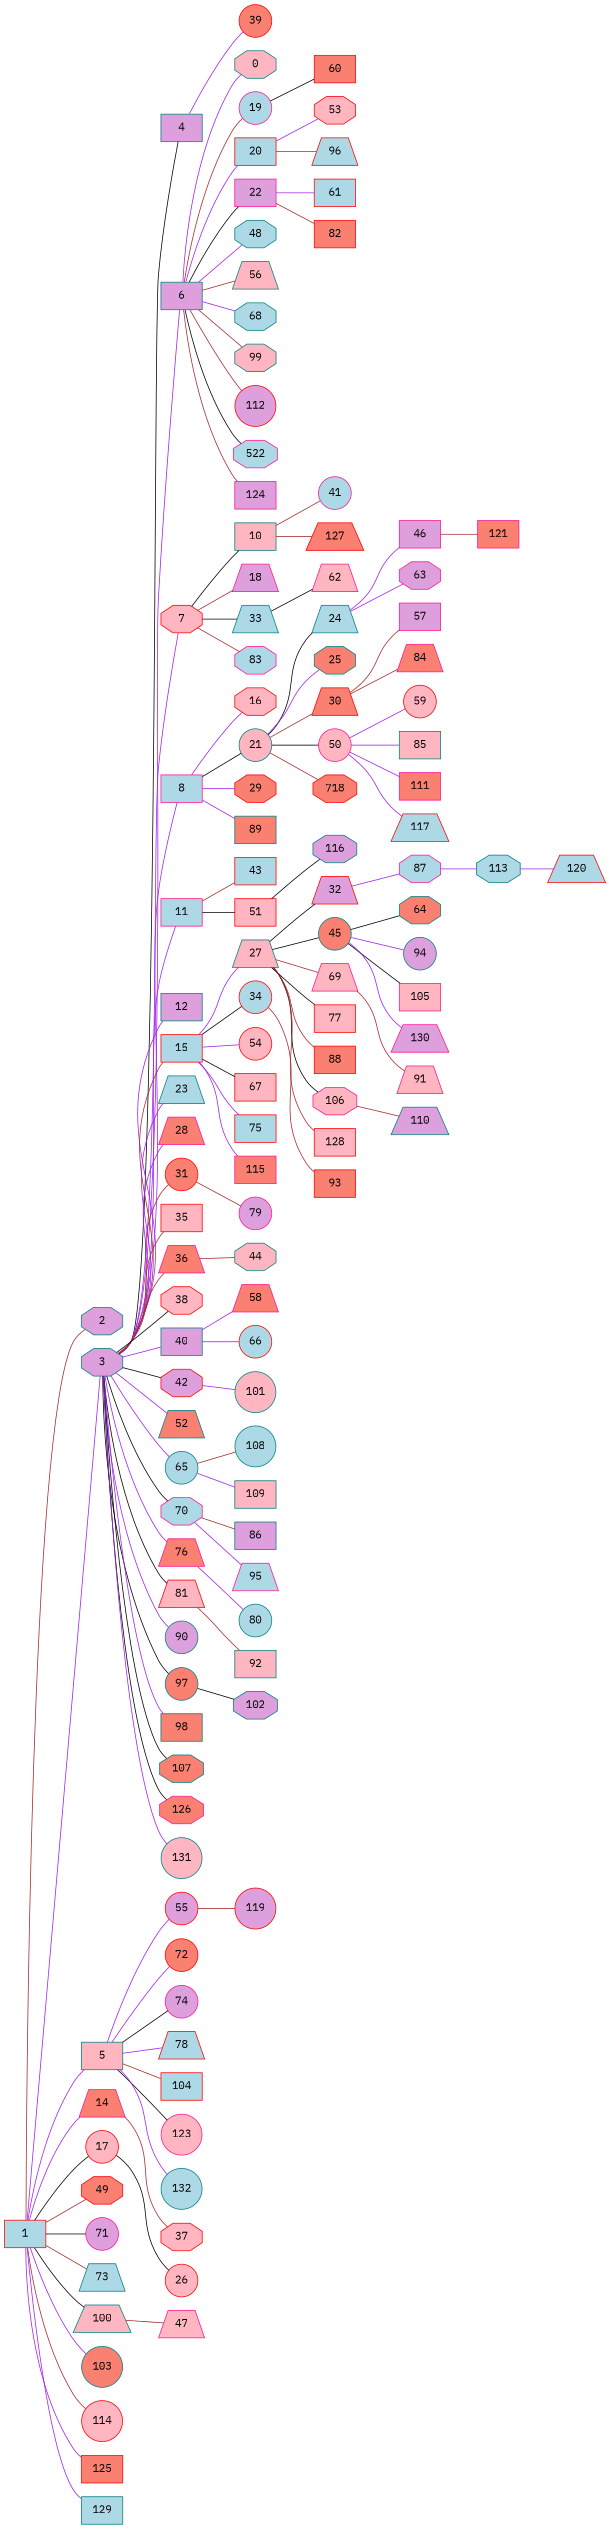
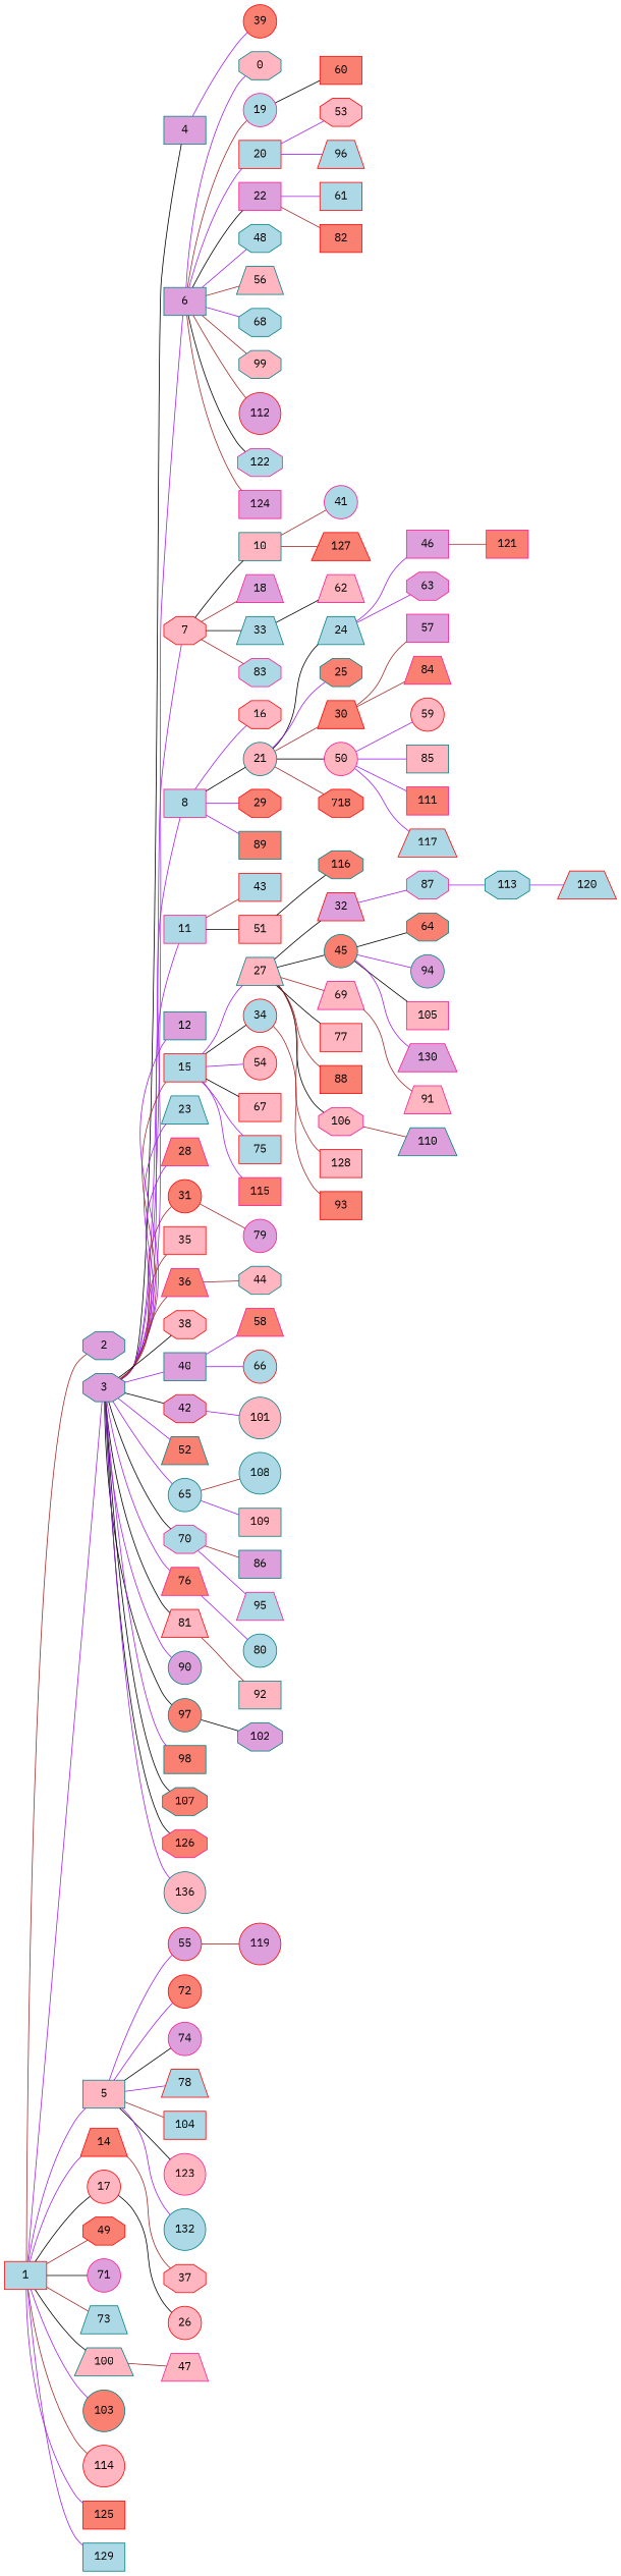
  graph {
    fontname="IBM Plex Mono"
    rankdir=LR
    node [color=red fillcolor=lightpink fontname="IBM Plex Mono" shape=box style=filled]
    edge [color=purple fontname="IBM Plex Mono"]
    1 [fillcolor=lightblue]
    2 [color=teal fillcolor=plum shape=octagon]
    3 [color=teal fillcolor=plum shape=octagon]
    5 [color=teal]
-   14 [color=deeppink fillcolor=salmon shape=trapezium]
+   14 [fillcolor=salmon shape=trapezium]
    17 [shape=circle]
    49 [fillcolor=salmon shape=octagon]
    71 [color=deeppink fillcolor=plum shape=circle]
    73 [color=teal fillcolor=lightblue shape=trapezium]
    100 [color=teal shape=trapezium]
    103 [color=teal fillcolor=salmon shape=circle]
    114 [shape=circle]
    125 [fillcolor=salmon]
    129 [color=teal fillcolor=lightblue]
    4 [color=teal fillcolor=plum]
    6 [color=teal fillcolor=plum]
    7 [shape=octagon]
    8 [color=deeppink fillcolor=lightblue]
    11 [color=deeppink fillcolor=lightblue]
    12 [color=teal fillcolor=plum]
    15 [fillcolor=lightblue]
    23 [color=teal fillcolor=lightblue shape=trapezium]
    28 [color=deeppink fillcolor=salmon shape=trapezium]
    31 [fillcolor=salmon shape=circle]
    35
    36 [color=deeppink fillcolor=salmon shape=trapezium]
    38 [shape=octagon]
    40 [color=teal fillcolor=plum]
    42 [fillcolor=plum shape=octagon]
    52 [color=teal fillcolor=salmon shape=trapezium]
    65 [color=teal fillcolor=lightblue shape=circle]
    70 [color=deeppink fillcolor=lightblue shape=octagon]
    76 [color=deeppink fillcolor=salmon shape=trapezium]
    81 [shape=trapezium]
    90 [color=teal fillcolor=plum shape=circle]
    97 [color=teal fillcolor=salmon shape=circle]
    98 [color=teal fillcolor=salmon]
    107 [color=teal fillcolor=salmon shape=octagon]
    126 [color=deeppink fillcolor=salmon shape=octagon]
-   131 [color=teal shape=circle]
+   131 [color=teal shape=circle label=136]
    55 [fillcolor=plum shape=circle]
    72 [fillcolor=salmon shape=circle]
    74 [color=deeppink fillcolor=plum shape=circle]
    78 [fillcolor=lightblue shape=trapezium]
    104 [fillcolor=lightblue]
    123 [color=deeppink shape=circle]
    132 [color=teal fillcolor=lightblue shape=circle]
    37 [shape=octagon]
    26 [shape=circle]
    47 [color=deeppink shape=trapezium]
    39 [fillcolor=salmon shape=circle]
    n52 [color=teal label=0 shape=octagon]
    19 [color=deeppink fillcolor=lightblue shape=circle]
    20 [fillcolor=lightblue]
    22 [color=deeppink fillcolor=plum]
    48 [color=teal fillcolor=lightblue shape=octagon]
    56 [color=teal shape=trapezium]
    68 [color=teal fillcolor=lightblue shape=octagon]
    99 [color=teal shape=octagon]
    112 [fillcolor=plum shape=circle]
-   122 [color=deeppink fillcolor=lightblue shape=octagon label=522]
+   122 [color=deeppink fillcolor=lightblue shape=octagon]
    124 [color=deeppink fillcolor=plum]
    10 [color=teal]
    18 [color=deeppink fillcolor=plum shape=trapezium]
    33 [color=teal fillcolor=lightblue shape=trapezium]
    83 [color=deeppink fillcolor=lightblue shape=octagon]
    16 [shape=octagon]
    21 [color=teal shape=circle]
    29 [fillcolor=salmon shape=octagon]
    89 [color=teal fillcolor=salmon]
    43 [fillcolor=lightblue]
    51
    27 [color=teal shape=trapezium]
    34 [fillcolor=lightblue shape=circle]
    54 [shape=circle]
    67
    75 [fillcolor=lightblue]
    115 [color=deeppink fillcolor=salmon]
    79 [color=deeppink fillcolor=plum shape=circle]
    44 [color=teal shape=octagon]
    58 [color=deeppink fillcolor=salmon shape=trapezium]
    66 [fillcolor=lightblue shape=circle]
    101 [color=teal shape=circle]
    108 [color=teal fillcolor=lightblue shape=circle]
    109 [color=teal]
    86 [color=teal fillcolor=plum]
    95 [color=deeppink fillcolor=lightblue shape=trapezium]
    80 [color=teal fillcolor=lightblue shape=circle]
    92 [color=teal]
    102 [color=teal fillcolor=plum shape=octagon]
    119 [fillcolor=plum shape=circle]
    60 [fillcolor=salmon]
    53 [shape=octagon]
    96 [fillcolor=lightblue shape=trapezium]
    61 [fillcolor=lightblue]
    82 [fillcolor=salmon]
    41 [color=deeppink fillcolor=lightblue shape=circle]
    127 [fillcolor=salmon shape=trapezium]
    62 [color=deeppink shape=trapezium]
    24 [color=teal fillcolor=lightblue shape=trapezium]
    25 [color=teal fillcolor=salmon shape=octagon]
    30 [fillcolor=salmon shape=trapezium]
    50 [color=deeppink shape=circle]
    n104 [fillcolor=salmon label=718 shape=octagon]
-   116 [color=teal fillcolor=plum shape=octagon]
+   116 [color=teal fillcolor=salmon shape=octagon]
    32 [fillcolor=plum shape=trapezium]
    45 [color=teal fillcolor=salmon shape=circle]
    69 [color=deeppink shape=trapezium]
    77
    88 [fillcolor=salmon]
    106 [color=deeppink shape=octagon]
    128
    93 [fillcolor=salmon]
    46 [color=deeppink fillcolor=plum]
    63 [color=deeppink fillcolor=plum shape=octagon]
    57 [color=deeppink fillcolor=plum]
    84 [color=deeppink fillcolor=salmon shape=trapezium]
    59 [shape=circle]
    85 [color=teal]
    111 [color=deeppink fillcolor=salmon]
    117 [fillcolor=lightblue shape=trapezium]
    121 [color=deeppink fillcolor=salmon]
    87 [color=deeppink fillcolor=lightblue shape=octagon]
    64 [color=teal fillcolor=salmon shape=octagon]
    94 [color=teal fillcolor=plum shape=circle]
    105 [color=deeppink]
    130 [color=deeppink fillcolor=plum shape=trapezium]
    91 [color=deeppink shape=trapezium]
    110 [color=teal fillcolor=plum shape=trapezium]
    113 [color=teal fillcolor=lightblue shape=octagon]
    120 [fillcolor=lightblue shape=trapezium]
    1 -- 2 [color=brown]
    1 -- 3
    1 -- 5
    1 -- 14
    1 -- 17 [color=black]
    1 -- 49 [color=brown]
    1 -- 71 [color=black]
    1 -- 73 [color=brown]
    1 -- 100 [color=black]
    1 -- 103
    1 -- 114 [color=brown]
    1 -- 125
    1 -- 129
    3 -- 4 [color=black]
    3 -- 6
    3 -- 7
    3 -- 8
    3 -- 11
    3 -- 12
    3 -- 15 [color=brown]
    3 -- 23
    3 -- 28
    3 -- 31 [color=brown]
    3 -- 35 [color=brown]
    3 -- 36 [color=brown]
    3 -- 38 [color=black]
    3 -- 40
    3 -- 42 [color=black]
    3 -- 52
    3 -- 65
    3 -- 70 [color=black]
    3 -- 76
    3 -- 81 [color=black]
    3 -- 90
    3 -- 97 [color=black]
    3 -- 98
    3 -- 107 [color=black]
    3 -- 126 [color=black]
    3 -- 131
    5 -- 55
    5 -- 72
    5 -- 74 [color=black]
    5 -- 78
    5 -- 104 [color=brown]
    5 -- 123 [color=black]
    5 -- 132
    14 -- 37 [color=brown]
    17 -- 26 [color=black]
    100 -- 47 [color=brown]
    4 -- 39
    6 -- n52
    6 -- 19 [color=brown]
    6 -- 20
    6 -- 22 [color=black]
    6 -- 48
    6 -- 56 [color=brown]
    6 -- 68
    6 -- 99 [color=brown]
    6 -- 112 [color=brown]
    6 -- 122 [color=black]
    6 -- 124 [color=brown]
    7 -- 10 [color=black]
    7 -- 18 [color=brown]
    7 -- 33 [color=black]
    7 -- 83 [color=brown]
    8 -- 16
    8 -- 21 [color=black]
    8 -- 29
    8 -- 89
    11 -- 43 [color=brown]
    11 -- 51 [color=black]
    15 -- 27
    15 -- 34 [color=black]
    15 -- 54
    15 -- 67 [color=black]
    15 -- 75
    15 -- 115
    31 -- 79 [color=brown]
    36 -- 44 [color=brown]
    40 -- 58
    40 -- 66
    42 -- 101
    65 -- 108 [color=brown]
    65 -- 109
    70 -- 86 [color=brown]
    70 -- 95
    76 -- 80
    81 -- 92 [color=brown]
    97 -- 102 [color=black]
    55 -- 119 [color=brown]
    19 -- 60 [color=black]
    20 -- 53
    20 -- 96
    22 -- 61
    22 -- 82 [color=brown]
    10 -- 41 [color=brown]
    10 -- 127 [color=brown]
    33 -- 62 [color=black]
    21 -- 24 [color=black]
    21 -- 25
    21 -- 30 [color=brown]
    21 -- 50 [color=black]
    21 -- n104 [color=brown]
    51 -- 116 [color=black]
    27 -- 32 [color=black]
    27 -- 45 [color=black]
    27 -- 69 [color=brown]
    27 -- 77 [color=black]
    27 -- 88 [color=brown]
    27 -- 106 [color=black]
    27 -- 128 [color=brown]
    34 -- 93 [color=brown]
    24 -- 46
    24 -- 63
    30 -- 57 [color=brown]
    30 -- 84 [color=brown]
    50 -- 59
    50 -- 85
    50 -- 111
    50 -- 117
    32 -- 87
    45 -- 64 [color=black]
    45 -- 94
    45 -- 105 [color=black]
    45 -- 130
    69 -- 91 [color=brown]
    106 -- 110 [color=brown]
    46 -- 121 [color=brown]
    87 -- 113
    113 -- 120
  }
